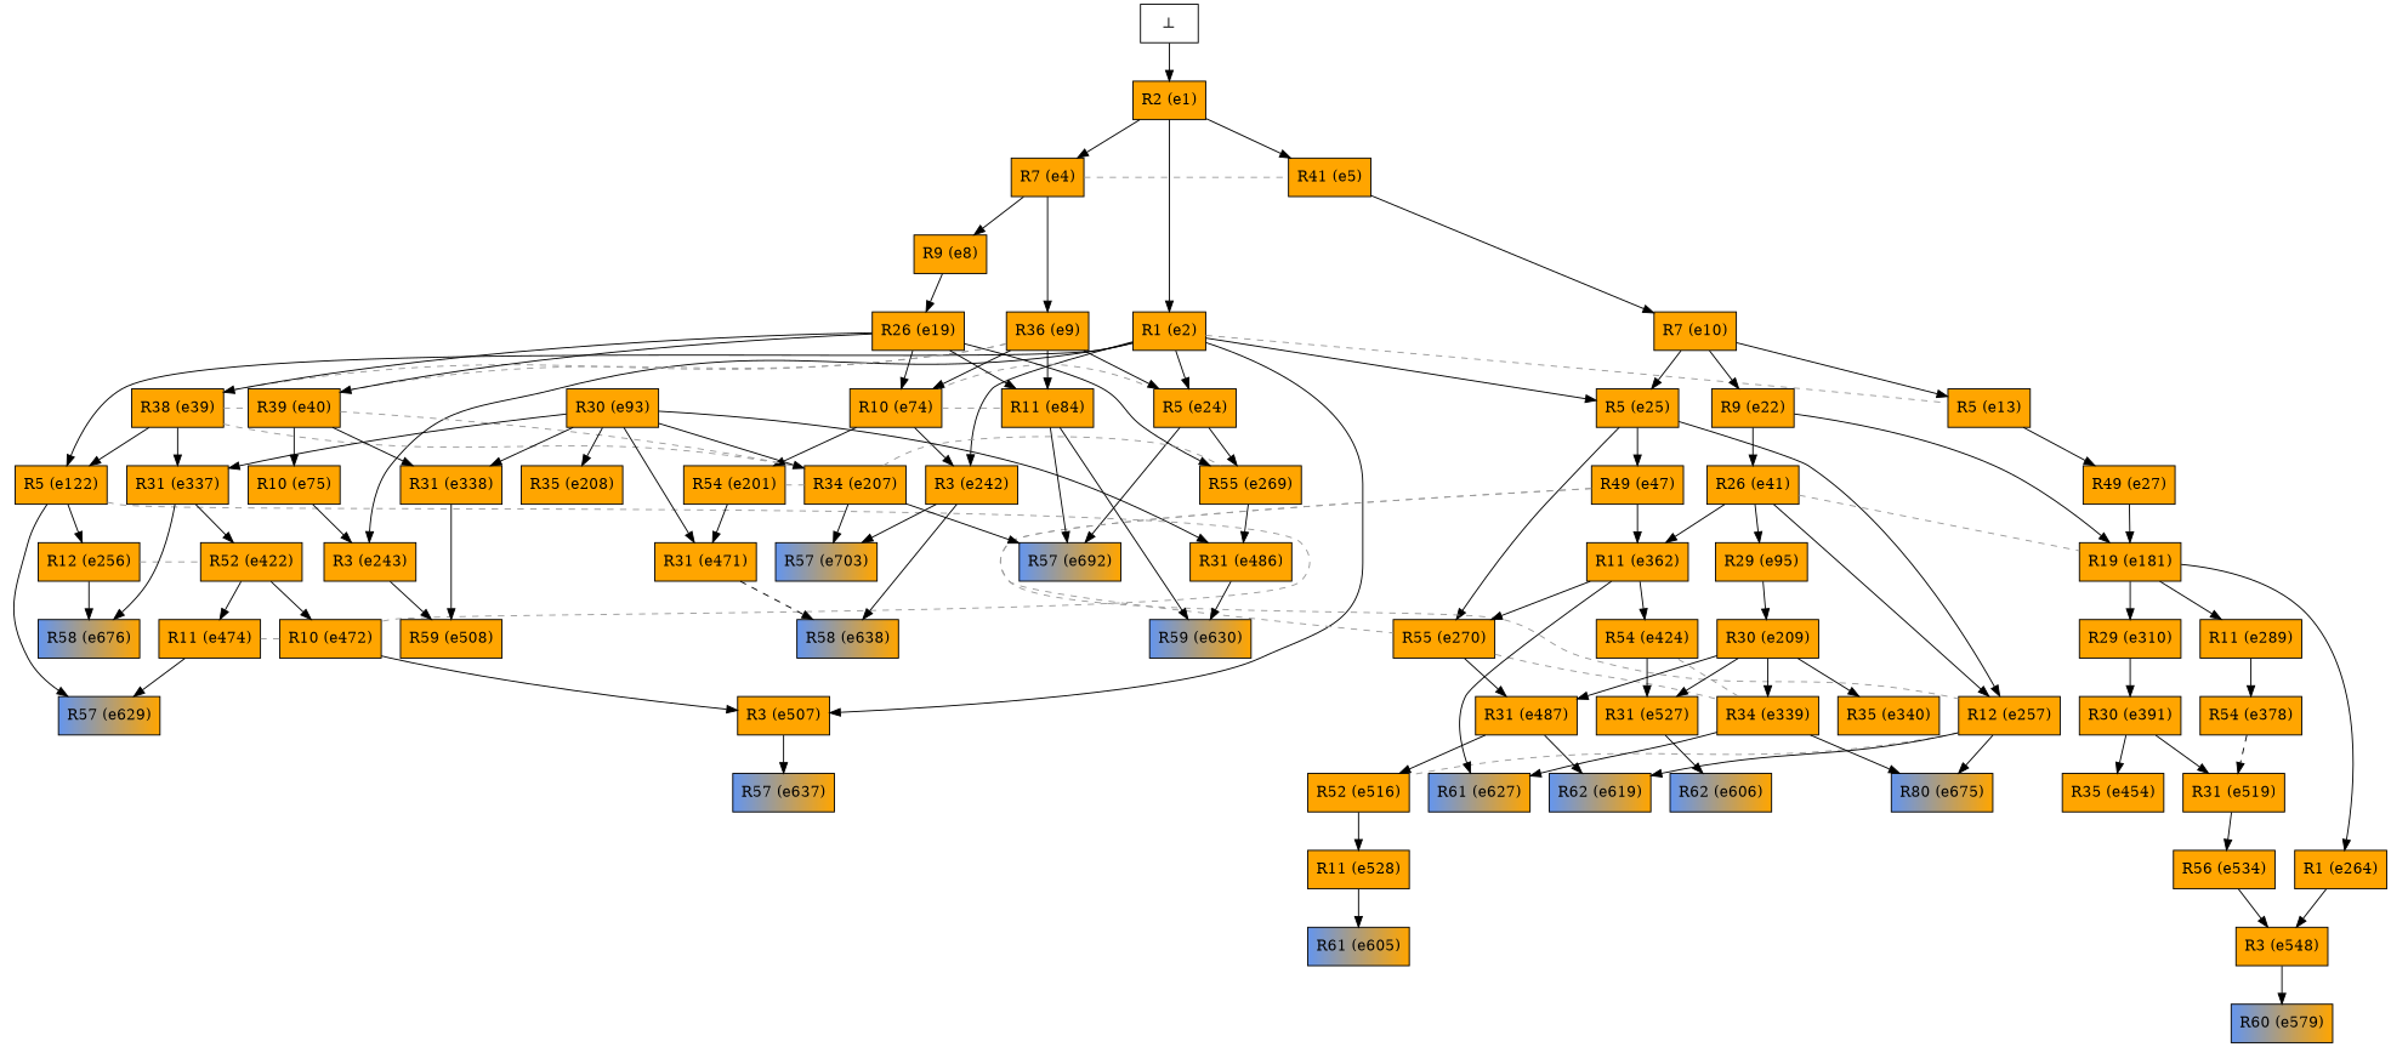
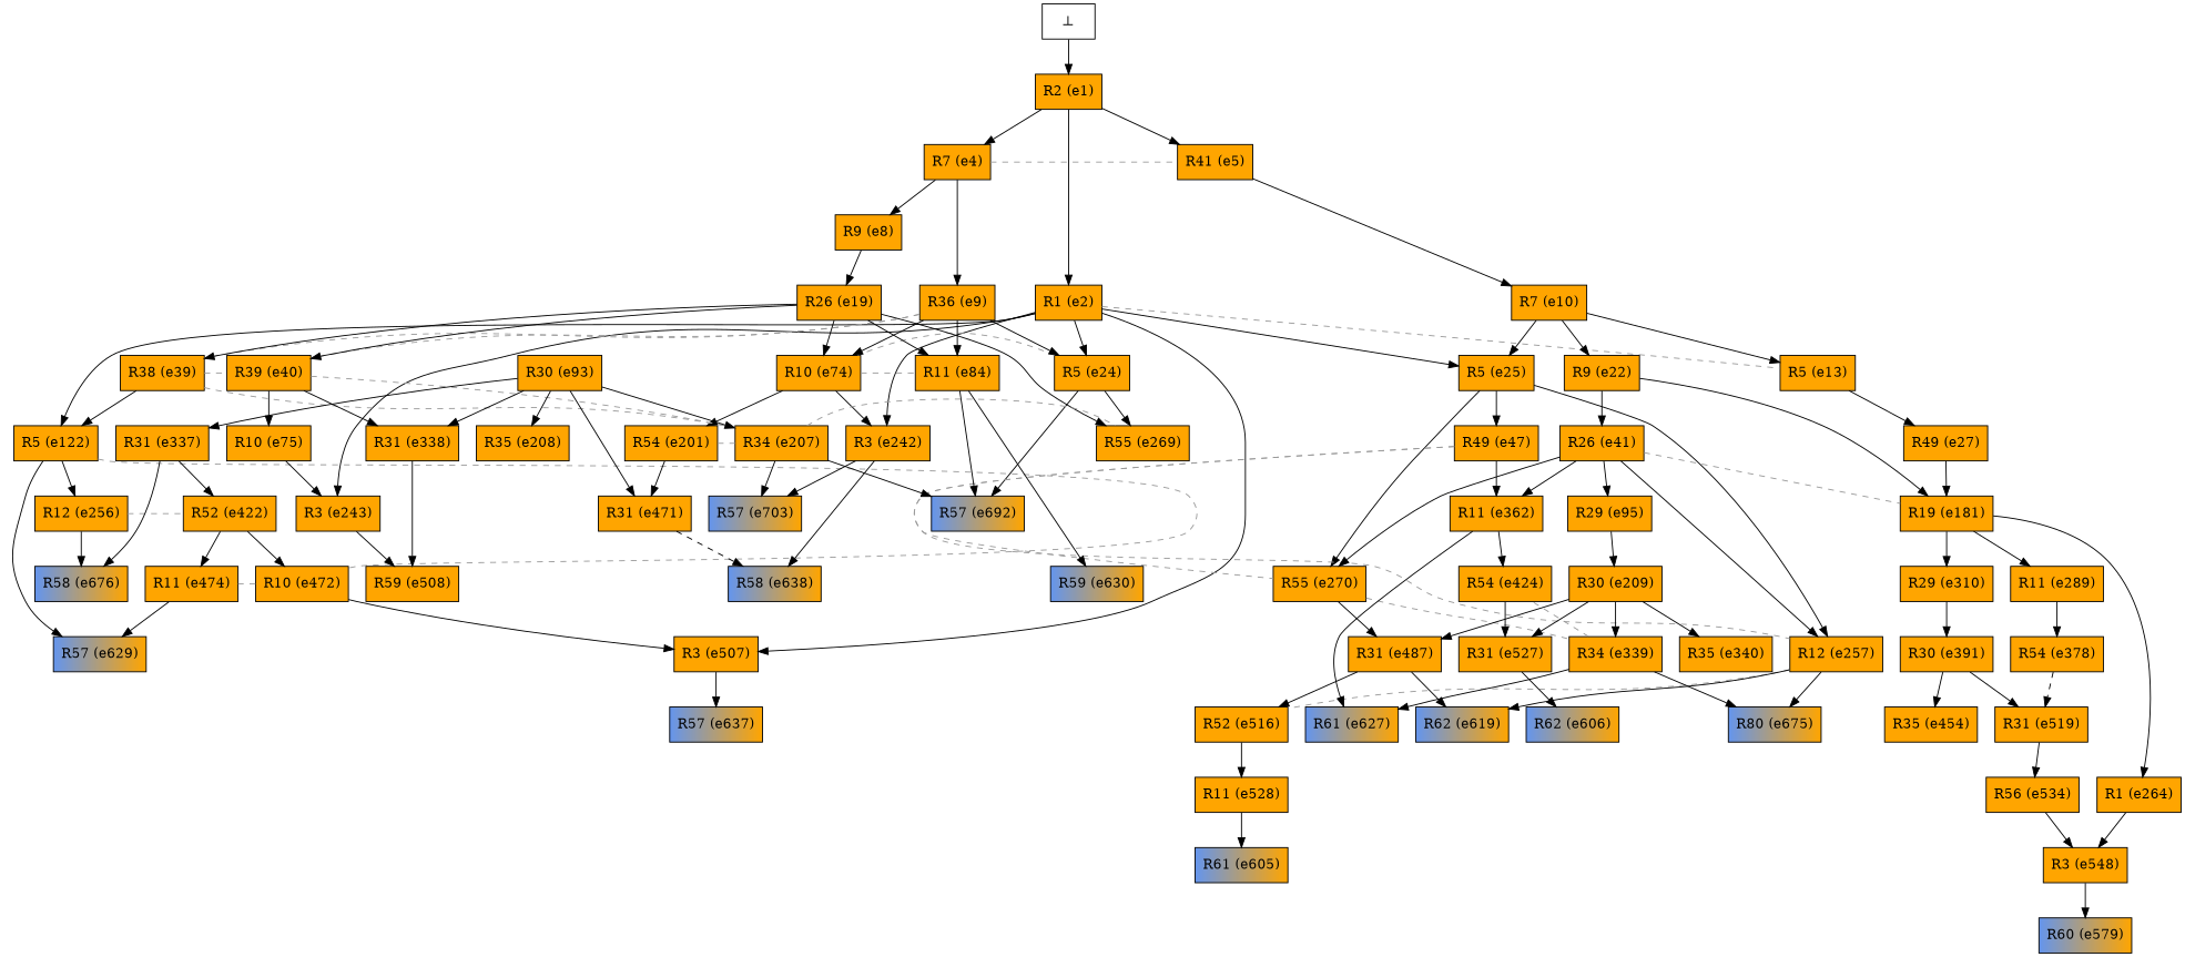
  digraph {
    node [color=black fillcolor="orange:orange" shape=box style=filled]
    n1 [label="R2 (e1)"]
    n2 [label="R1 (e2)"]
    n3 [label="R7 (e4)"]
    n4 [label="R41 (e5)"]
    n5 [label="R5 (e13)"]
    n6 [label="R5 (e24)"]
    n7 [label="R5 (e25)"]
    n8 [label="R5 (e122)"]
    n9 [label="R3 (e242)"]
    n10 [label="R3 (e243)"]
    n11 [label="R3 (e507)"]
    n12 [label="R9 (e8)"]
    n13 [label="R36 (e9)"]
    n14 [label="R7 (e10)"]
    n15 [label="R49 (e27)"]
    n16 [label="R10 (e74)"]
    n17 [label="R55 (e269)"]
    n18 [fillcolor="cornflowerblue:orange" label="R57 (e692)"]
    n19 [label="R49 (e47)"]
    n20 [label="R12 (e257)"]
    n21 [label="R55 (e270)"]
    n22 [label="R12 (e256)"]
    n23 [label="R10 (e472)"]
    n24 [fillcolor="cornflowerblue:orange" label="R57 (e629)"]
    n25 [fillcolor="cornflowerblue:orange" label="R57 (e703)"]
    n26 [fillcolor="cornflowerblue:orange" label="R58 (e638)"]
    n27 [label="R59 (e508)"]
    n28 [fillcolor="cornflowerblue:orange" label="R57 (e637)"]
    n29 [label="R26 (e19)"]
    n30 [label="R38 (e39)"]
    n31 [label="R39 (e40)"]
    n32 [label="R11 (e84)"]
    n33 [label="R9 (e22)"]
    n34 [label="R34 (e207)"]
    n35 [label="R31 (e337)"]
    n36 [label="R10 (e75)"]
    n37 [label="R31 (e338)"]
    n38 [label="R54 (e201)"]
    n39 [fillcolor="cornflowerblue:orange" label="R59 (e630)"]
    n40 [label="R26 (e41)"]
    n41 [label="R19 (e181)"]
-   n42 [label="R31 (e486)"]
    n43 [label="R29 (e95)"]
    n44 [label="R11 (e362)"]
    n45 [label="R1 (e264)"]
    n46 [label="R11 (e289)"]
    n47 [label="R29 (e310)"]
    n48 [label="R52 (e516)"]
    n49 [fillcolor="cornflowerblue:orange" label="R62 (e619)"]
    n50 [fillcolor="cornflowerblue:orange" label="R80 (e675)"]
    n51 [label="R34 (e339)"]
    n52 [label="R31 (e487)"]
    n53 [label="R30 (e93)"]
    n54 [label="R35 (e208)"]
    n55 [label="R31 (e471)"]
    n56 [label="R52 (e422)"]
    n57 [fillcolor="cornflowerblue:orange" label="R58 (e676)"]
    n58 [label="R30 (e209)"]
    n59 [label="R54 (e424)"]
    n60 [fillcolor="cornflowerblue:orange" label="R61 (e627)"]
    n61 [label="R35 (e340)"]
    n62 [label="R31 (e527)"]
    n63 [label="R11 (e474)"]
    n64 [label="R3 (e548)"]
    n65 [label="R54 (e378)"]
    n66 [label="R30 (e391)"]
    n67 [fillcolor="cornflowerblue:orange" label="R62 (e606)"]
    n68 [label="R11 (e528)"]
    n69 [fillcolor="cornflowerblue:orange" label="R60 (e579)"]
    n70 [label="R31 (e519)"]
    n71 [label="R35 (e454)"]
    n72 [label="R56 (e534)"]
    n73 [fillcolor="cornflowerblue:orange" label="R61 (e605)"]
    n74 [fillcolor=white label="⊥" color=""]
    n1 -> n2
    n1 -> n3
    n1 -> n4
    n2 -> n5 [arrowhead=none color=gray60 constraint=false style=dashed]
    n2 -> n6
    n2 -> n7
    n2 -> n8
    n2 -> n9
    n2 -> n10
    n2 -> n11
    n3 -> n4 [arrowhead=none color=gray60 constraint=false style=dashed]
    n3 -> n12
    n3 -> n13
    n4 -> n14
    n5 -> n15
    n6 -> n16 [arrowhead=none color=gray60 constraint=false style=dashed]
    n6 -> n17
    n6 -> n18
    n7 -> n19
    n7 -> n20
    n7 -> n21
    n8 -> n22
    n8 -> n23 [arrowhead=none color=gray60 constraint=false style=dashed]
    n8 -> n24
    n9 -> n25
    n9 -> n26
    n10 -> n27
    n11 -> n28
    n12 -> n29
    n13 -> n6
    n13 -> n16
    n13 -> n30 [arrowhead=none color=gray60 constraint=false style=dashed]
    n13 -> n31 [arrowhead=none color=gray60 constraint=false style=dashed]
    n13 -> n32
    n14 -> n5
    n14 -> n7
    n14 -> n33
    n15 -> n41
    n16 -> n9
    n16 -> n32 [arrowhead=none color=gray60 constraint=false style=dashed]
    n16 -> n38
-   n17 -> n42
    n19 -> n20 [arrowhead=none color=gray60 constraint=false style=dashed]
    n19 -> n21 [arrowhead=none color=gray60 constraint=false style=dashed]
    n19 -> n44
    n20 -> n48 [arrowhead=none color=gray60 constraint=false style=dashed]
    n20 -> n49
    n20 -> n50
    n21 -> n51 [arrowhead=none color=gray60 constraint=false style=dashed]
    n21 -> n52
    n22 -> n56 [arrowhead=none color=gray60 constraint=false style=dashed]
    n22 -> n57
    n23 -> n11
    n23 -> n63 [arrowhead=none color=gray60 constraint=false style=dashed]
    n29 -> n16
    n29 -> n17
    n29 -> n30
    n29 -> n31
    n29 -> n32
    n30 -> n8
    n30 -> n31 [arrowhead=none color=gray60 constraint=false style=dashed]
    n30 -> n34 [arrowhead=none color=gray60 constraint=false style=dashed]
-   n30 -> n35
    n31 -> n34 [arrowhead=none color=gray60 constraint=false style=dashed]
    n31 -> n36
    n31 -> n37
    n32 -> n18
    n32 -> n39
    n33 -> n40
    n33 -> n41
    n34 -> n17 [arrowhead=none color=gray60 constraint=false style=dashed]
    n34 -> n18
    n34 -> n25
    n35 -> n56
    n35 -> n57
    n36 -> n10
    n37 -> n27
    n38 -> n34 [arrowhead=none color=gray60 constraint=false style=dashed]
    n38 -> n55
    n40 -> n20
-   n44 -> n21
+   n40 -> n21
    n40 -> n41 [arrowhead=none color=gray60 constraint=false style=dashed]
    n40 -> n43
    n40 -> n44
    n41 -> n45
    n41 -> n46
    n41 -> n47
-   n42 -> n39
    n43 -> n58
    n44 -> n59
    n44 -> n60
    n45 -> n64
    n46 -> n65
    n47 -> n66
    n48 -> n68
    n51 -> n50
    n51 -> n59 [arrowhead=none color=gray60 constraint=false style=dashed]
    n51 -> n60
    n52 -> n48
    n52 -> n49
    n53 -> n34
    n53 -> n35
    n53 -> n37
-   n53 -> n42
    n53 -> n54
    n53 -> n55
    n55 -> n26 [style=dashed]
    n56 -> n23
    n56 -> n63
    n58 -> n51
    n58 -> n52
    n58 -> n61
    n58 -> n62
    n59 -> n62
    n62 -> n67
    n63 -> n24
    n64 -> n69
    n65 -> n70 [style=dashed]
    n66 -> n70
    n66 -> n71
    n68 -> n73
    n70 -> n72
    n72 -> n64
    n74 -> n1
  }
